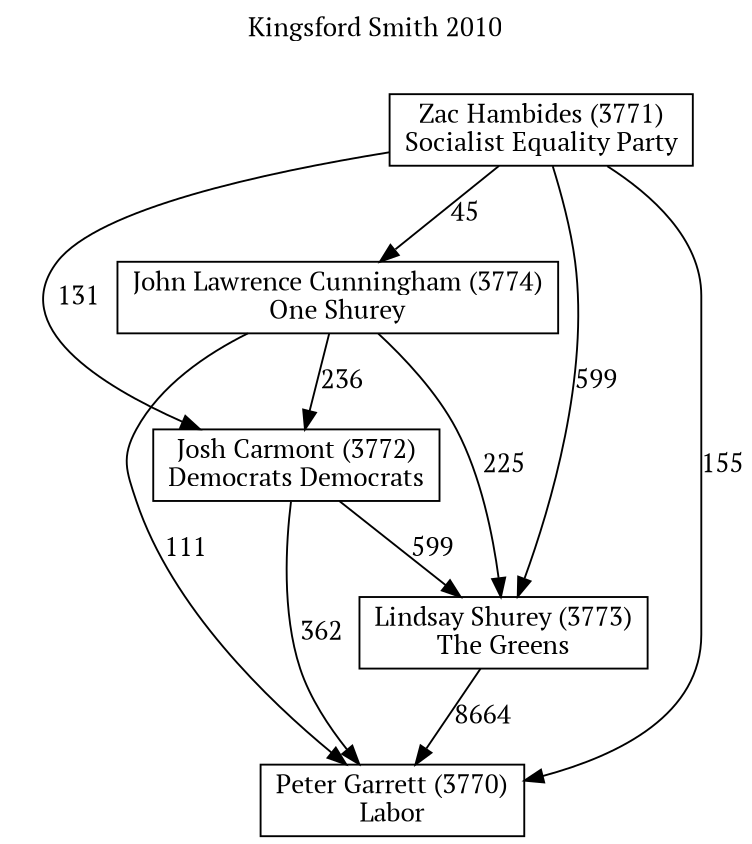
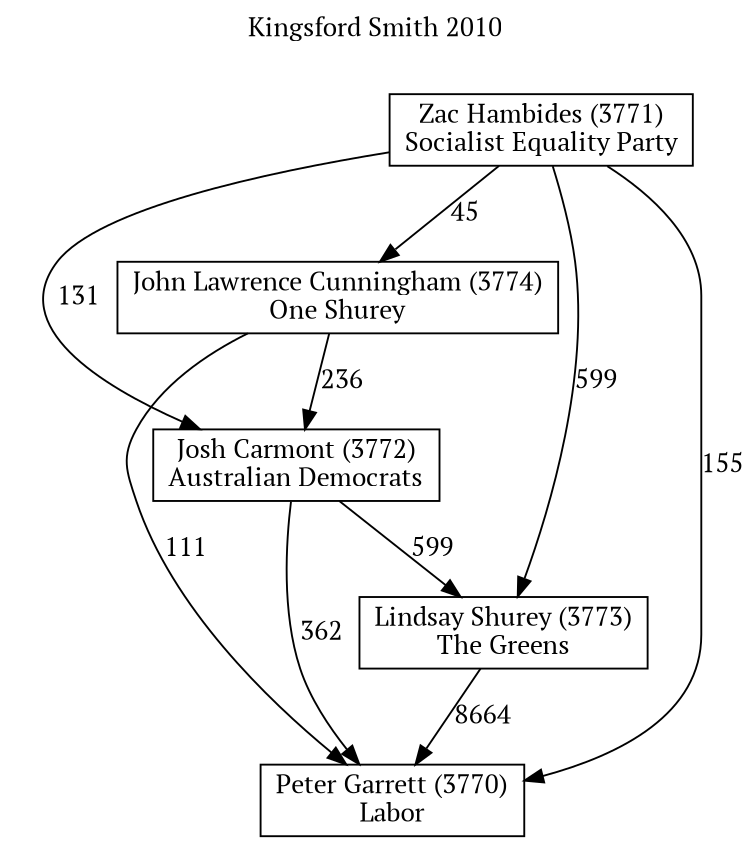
  digraph {
    fontname="PT Serif"
    label="Kingsford Smith 2010"
    labelloc=t
    mclimit=10
    node [fontname="PT Serif" shape=box]
    edge [fontname="PT Serif"]
    n1 [label="Peter Garrett (3770)\nLabor"]
    n2 [label="Lindsay Shurey (3773)\nThe Greens"]
-   n3 [label="Josh Carmont (3772)\nDemocrats Democrats"]
+   n3 [label="Josh Carmont (3772)\nAustralian Democrats"]
    n4 [label="John Lawrence Cunningham (3774)\nOne Shurey"]
    n5 [label="Zac Hambides (3771)\nSocialist Equality Party"]
    n2 -> n1 [label=8664]
    n3 -> n1 [label=362]
    n3 -> n2 [label=599]
    n4 -> n1 [label=111]
-   n4 -> n2 [label=225]
    n4 -> n3 [label=236]
    n5 -> n1 [label=155]
    n5 -> n2 [label=599]
    n5 -> n3 [label=131]
    n5 -> n4 [label=45]
  }
